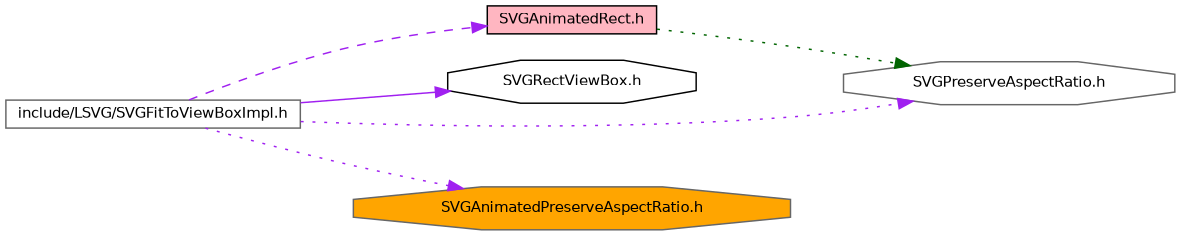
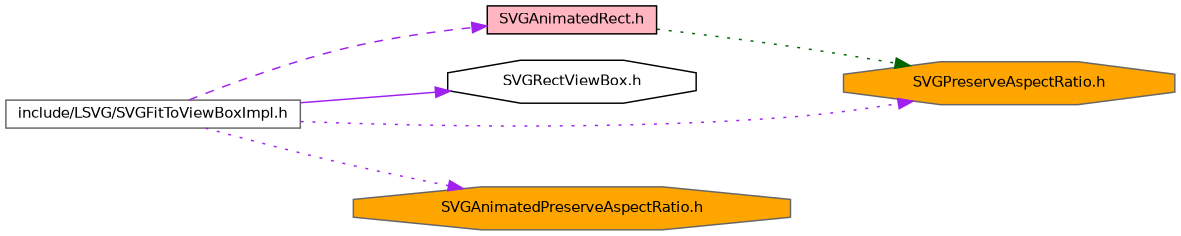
  digraph {
    rankdir=LR
    node [color=gray40 fillcolor=white fontname=Helvetica fontsize=10 shape=octagon style=filled]
    edge [color=purple fontname=Helvetica fontsize=10 labelfontname=Helvetica labelfontsize=10 style=dotted]
    n1 [fontcolor=black height=0.2 label="include/LSVG/SVGFitToViewBoxImpl.h" shape=box width=0.4]
    n2 [color=black fillcolor=lightpink height=0.2 label="SVGAnimatedRect.h" shape=box width=0.4]
    n3 [color=black height=0.2 label="SVGRectViewBox.h" width=0.4]
-   n4 [height=0.2 label="SVGPreserveAspectRatio.h" width=0.4]
+   n4 [fillcolor=orange height=0.2 label="SVGPreserveAspectRatio.h" width=0.4]
    n5 [fillcolor=orange height=0.2 label="SVGAnimatedPreserveAspectRatio.h" width=0.4]
    n1 -> n2 [style=dashed]
    n1 -> n3 [style=solid]
    n1 -> n4
    n1 -> n5
    n2 -> n4 [color=darkgreen]
  }
